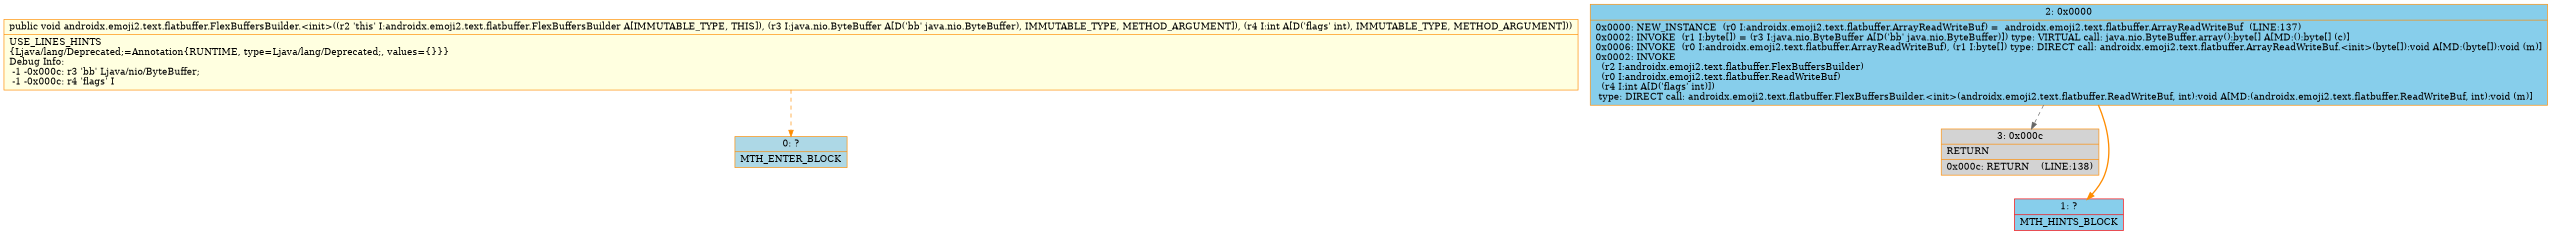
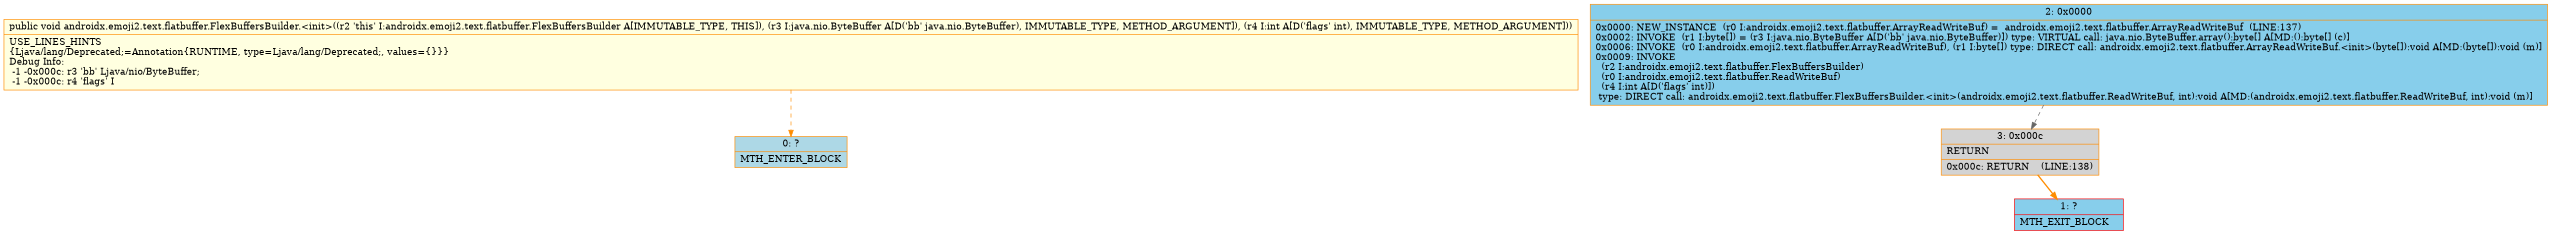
  digraph {
    node [color=darkorange fillcolor=skyblue shape=record style=filled]
    edge [color=darkorange style=dashed]
    n1 [fillcolor=lightblue label="{0\:\ ?|MTH_ENTER_BLOCK\l}"]
-   n2 [label="{2\:\ 0x0000|0x0000: NEW_INSTANCE  (r0 I:androidx.emoji2.text.flatbuffer.ArrayReadWriteBuf) =  androidx.emoji2.text.flatbuffer.ArrayReadWriteBuf  (LINE:137)\l0x0002: INVOKE  (r1 I:byte[]) = (r3 I:java.nio.ByteBuffer A[D('bb' java.nio.ByteBuffer)]) type: VIRTUAL call: java.nio.ByteBuffer.array():byte[] A[MD:():byte[] (c)]\l0x0006: INVOKE  (r0 I:androidx.emoji2.text.flatbuffer.ArrayReadWriteBuf), (r1 I:byte[]) type: DIRECT call: androidx.emoji2.text.flatbuffer.ArrayReadWriteBuf.\<init\>(byte[]):void A[MD:(byte[]):void (m)]\l0x0002: INVOKE  \l  (r2 I:androidx.emoji2.text.flatbuffer.FlexBuffersBuilder)\l  (r0 I:androidx.emoji2.text.flatbuffer.ReadWriteBuf)\l  (r4 I:int A[D('flags' int)])\l type: DIRECT call: androidx.emoji2.text.flatbuffer.FlexBuffersBuilder.\<init\>(androidx.emoji2.text.flatbuffer.ReadWriteBuf, int):void A[MD:(androidx.emoji2.text.flatbuffer.ReadWriteBuf, int):void (m)]\l}"]
+   n2 [label="{2\:\ 0x0000|0x0000: NEW_INSTANCE  (r0 I:androidx.emoji2.text.flatbuffer.ArrayReadWriteBuf) =  androidx.emoji2.text.flatbuffer.ArrayReadWriteBuf  (LINE:137)\l0x0002: INVOKE  (r1 I:byte[]) = (r3 I:java.nio.ByteBuffer A[D('bb' java.nio.ByteBuffer)]) type: VIRTUAL call: java.nio.ByteBuffer.array():byte[] A[MD:():byte[] (c)]\l0x0006: INVOKE  (r0 I:androidx.emoji2.text.flatbuffer.ArrayReadWriteBuf), (r1 I:byte[]) type: DIRECT call: androidx.emoji2.text.flatbuffer.ArrayReadWriteBuf.\<init\>(byte[]):void A[MD:(byte[]):void (m)]\l0x0009: INVOKE  \l  (r2 I:androidx.emoji2.text.flatbuffer.FlexBuffersBuilder)\l  (r0 I:androidx.emoji2.text.flatbuffer.ReadWriteBuf)\l  (r4 I:int A[D('flags' int)])\l type: DIRECT call: androidx.emoji2.text.flatbuffer.FlexBuffersBuilder.\<init\>(androidx.emoji2.text.flatbuffer.ReadWriteBuf, int):void A[MD:(androidx.emoji2.text.flatbuffer.ReadWriteBuf, int):void (m)]\l}"]
    n3 [fillcolor=lightgrey label="{3\:\ 0x000c|RETURN\l|0x000c: RETURN    (LINE:138)\l}"]
-   n4 [color=red label="{1\:\ ?|MTH_HINTS_BLOCK\l}"]
+   n4 [color=red label="{1\:\ ?|MTH_EXIT_BLOCK\l}"]
    n5 [fillcolor=lightyellow label="{public void androidx.emoji2.text.flatbuffer.FlexBuffersBuilder.\<init\>((r2 'this' I:androidx.emoji2.text.flatbuffer.FlexBuffersBuilder A[IMMUTABLE_TYPE, THIS]), (r3 I:java.nio.ByteBuffer A[D('bb' java.nio.ByteBuffer), IMMUTABLE_TYPE, METHOD_ARGUMENT]), (r4 I:int A[D('flags' int), IMMUTABLE_TYPE, METHOD_ARGUMENT]))  | USE_LINES_HINTS\l\{Ljava\/lang\/Deprecated;=Annotation\{RUNTIME, type=Ljava\/lang\/Deprecated;, values=\{\}\}\}\lDebug Info:\l  \-1 \-0x000c: r3 'bb' Ljava\/nio\/ByteBuffer;\l  \-1 \-0x000c: r4 'flags' I\l}"]
    n2 -> n3 [color=gray40]
-   n2 -> n4 [style=bold]
+   n3 -> n4 [style=bold]
    n5 -> n1
  }
